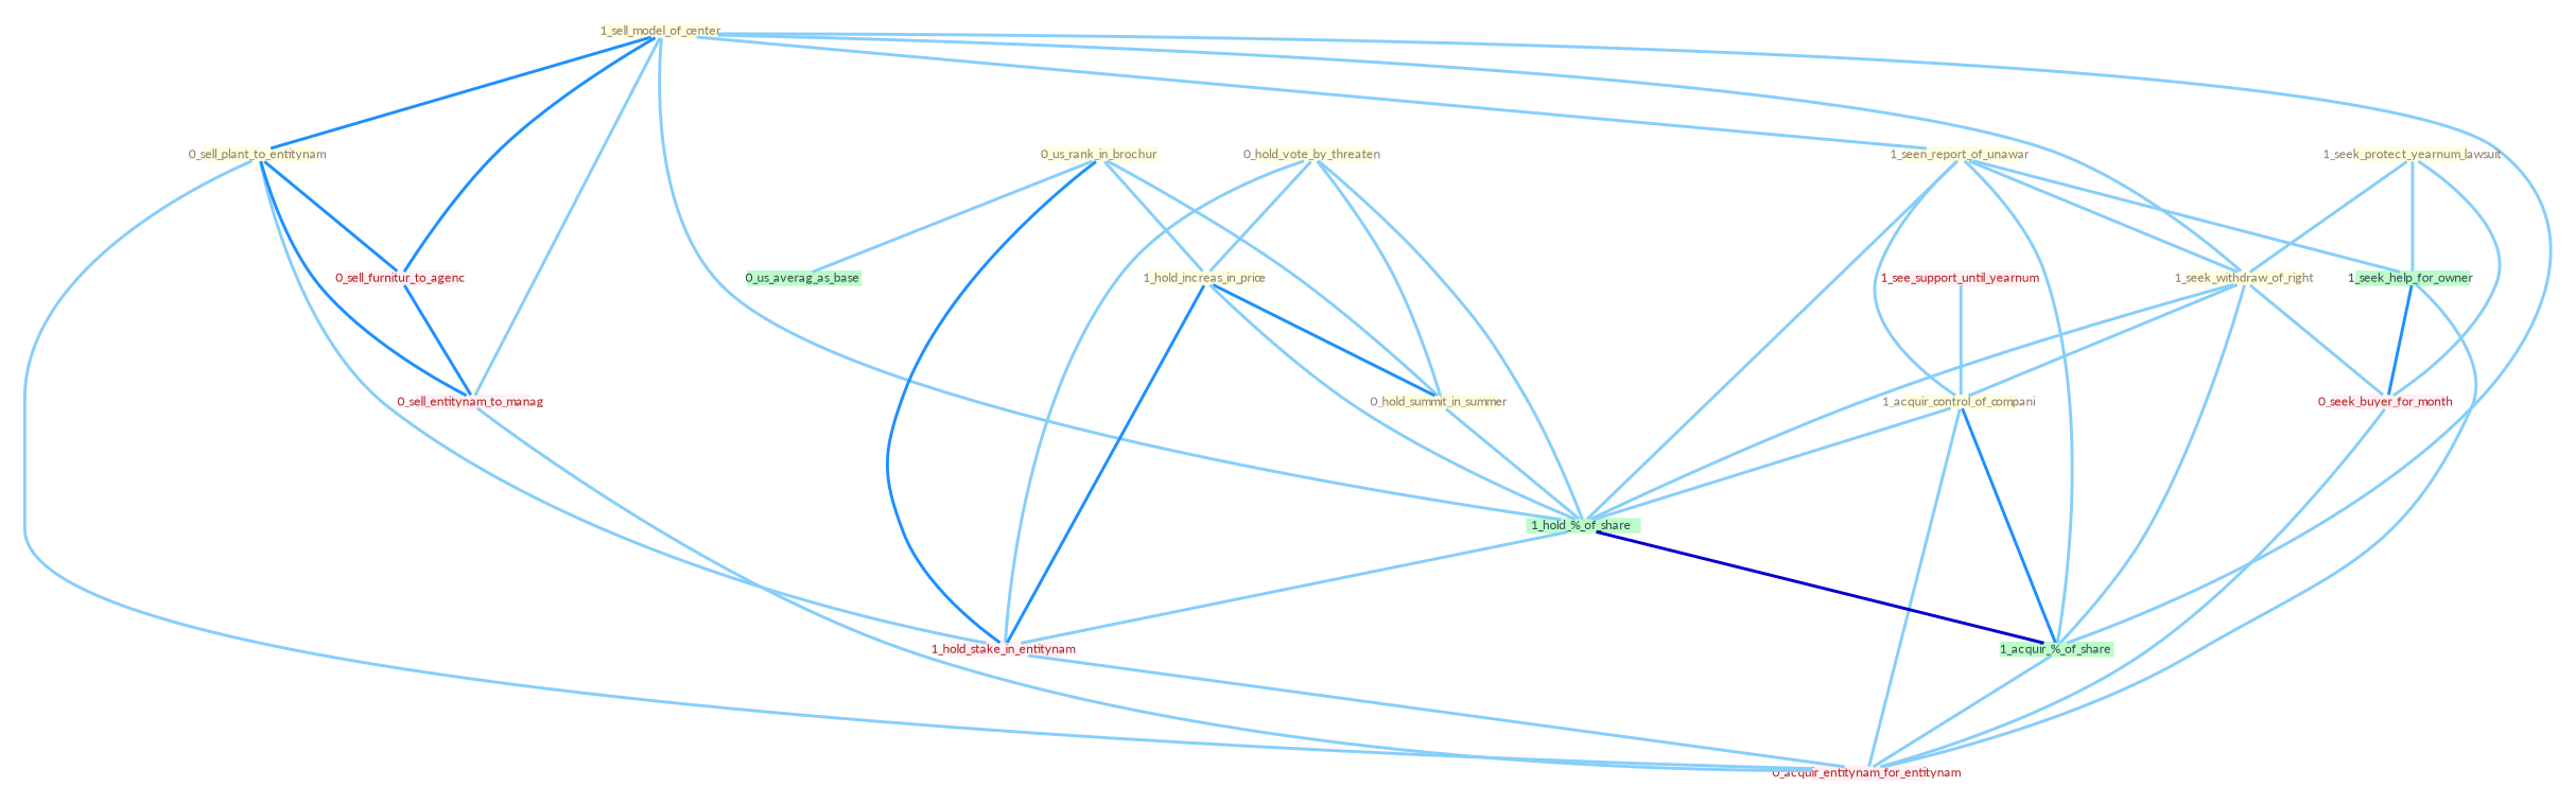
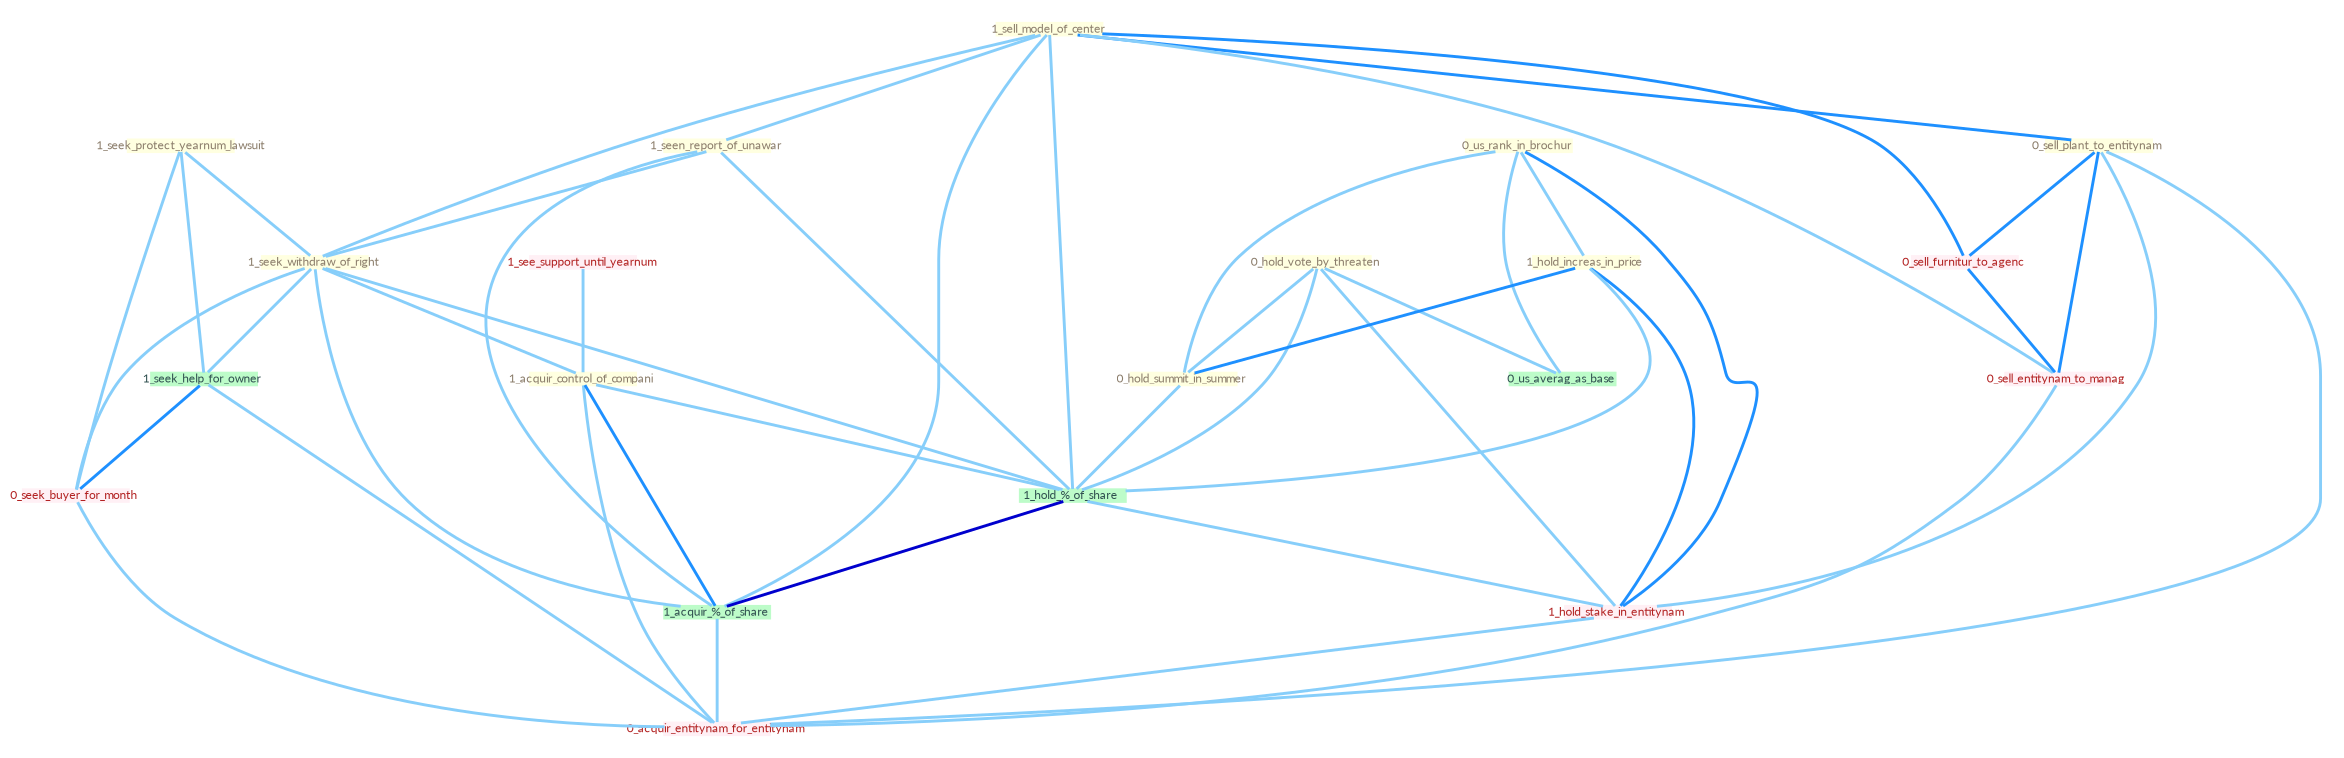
  graph {
    fontname=Lato
    node [color="#ffffe0" fixedsize=true fontcolor="#8b7d6b" fontname=Lato fontsize=4 shape=polygon style=filled]
    edge [color="#87cefa" fontname=Lato w=1]
    "1_sell_model_of_center " [height=.06 width=.5]
    n2 [height=.06 label="1_seek_protect_yearnum_lawsuit" width=.5]
    "1_seen_report_of_unawar " [height=.06 width=.5]
    "0_sell_plant_to_entitynam " [height=.06 width=.5]
    "0_hold_vote_by_threaten " [height=.06 width=.5]
    "0_us_rank_in_brochur " [height=.06 width=.5]
    "1_hold_increas_in_price " [height=.06 width=.5]
    "0_hold_summit_in_summer " [height=.06 width=.5]
    "1_seek_withdraw_of_right " [height=.06 width=.5]
    "1_acquir_control_of_compani " [height=.06 width=.5]
    "1_hold_stake_in_entitynam " [color="#fff0f5" fontcolor="#b22222" height=.06 width=.5]
    "0_seek_buyer_for_month " [color="#fff0f5" fontcolor="#b22222" height=.06 width=.5]
    "1_see_support_until_yearnum " [color="#fff0f5" fontcolor="#b22222" height=.06 width=.5]
    "0_sell_furnitur_to_agenc " [color="#fff0f5" fontcolor="#b22222" height=.06 width=.5]
    "0_sell_entitynam_to_manag " [color="#fff0f5" fontcolor="#b22222" height=.06 width=.5]
    "0_acquir_entitynam_for_entitynam " [color="#fff0f5" fontcolor="#b22222" height=.06 width=.5]
    "1_hold_%_of_share " [color="#BDFCC9" fontcolor="#2f4f4f" height=.06 width=.5]
    "1_acquir_%_of_share " [color="#BDFCC9" fontcolor="#2f4f4f" height=.06 width=.5]
    "1_seek_help_for_owner " [color="#BDFCC9" fontcolor="#2f4f4f" height=.06 width=.5]
    "0_us_averag_as_base " [color="#BDFCC9" fontcolor="#2f4f4f" height=.06 width=.5]
    subgraph sub_1 {
      "1_sell_model_of_center "
      n2
      "1_seen_report_of_unawar "
      "0_sell_plant_to_entitynam "
      "0_hold_vote_by_threaten "
      "0_us_rank_in_brochur "
      "1_hold_increas_in_price "
      "0_hold_summit_in_summer "
      "1_seek_withdraw_of_right "
      "1_acquir_control_of_compani "
    }
    subgraph sub_2 {
      "1_hold_stake_in_entitynam "
      "0_seek_buyer_for_month "
      "1_see_support_until_yearnum "
      "0_sell_furnitur_to_agenc "
      "0_sell_entitynam_to_manag "
      "0_acquir_entitynam_for_entitynam "
    }
    "1_sell_model_of_center " -- "1_seen_report_of_unawar "
    "1_sell_model_of_center " -- "0_sell_plant_to_entitynam " [color="#1e90ff"]
    "1_sell_model_of_center " -- "1_seek_withdraw_of_right "
    "1_sell_model_of_center " -- "0_sell_furnitur_to_agenc " [color="#1e90ff"]
    "1_sell_model_of_center " -- "0_sell_entitynam_to_manag "
    "1_sell_model_of_center " -- "1_hold_%_of_share "
    "1_sell_model_of_center " -- "1_acquir_%_of_share "
    n2 -- "1_seek_withdraw_of_right "
    n2 -- "0_seek_buyer_for_month "
    n2 -- "1_seek_help_for_owner "
    "1_seen_report_of_unawar " -- "1_seek_withdraw_of_right "
-   "1_seen_report_of_unawar " -- "1_acquir_control_of_compani "
    "1_seen_report_of_unawar " -- "1_hold_%_of_share "
    "1_seen_report_of_unawar " -- "1_acquir_%_of_share "
    "0_sell_plant_to_entitynam " -- "1_hold_stake_in_entitynam "
    "0_sell_plant_to_entitynam " -- "0_sell_furnitur_to_agenc " [color="#1e90ff" w=2]
    "0_sell_plant_to_entitynam " -- "0_sell_entitynam_to_manag " [color="#1e90ff" w=2]
    "0_sell_plant_to_entitynam " -- "0_acquir_entitynam_for_entitynam "
-   "0_hold_vote_by_threaten " -- "1_hold_increas_in_price "
+   "0_hold_vote_by_threaten " -- "0_us_averag_as_base "
    "0_hold_vote_by_threaten " -- "0_hold_summit_in_summer "
    "0_hold_vote_by_threaten " -- "1_hold_stake_in_entitynam "
    "0_hold_vote_by_threaten " -- "1_hold_%_of_share "
    "0_us_rank_in_brochur " -- "1_hold_increas_in_price "
    "0_us_rank_in_brochur " -- "0_hold_summit_in_summer "
    "0_us_rank_in_brochur " -- "1_hold_stake_in_entitynam " [color="#1e90ff"]
    "0_us_rank_in_brochur " -- "0_us_averag_as_base "
    "1_hold_increas_in_price " -- "0_hold_summit_in_summer " [color="#1e90ff" w=2]
    "1_hold_increas_in_price " -- "1_hold_stake_in_entitynam " [color="#1e90ff" w=2]
    "1_hold_increas_in_price " -- "1_hold_%_of_share "
    "0_hold_summit_in_summer " -- "1_hold_%_of_share "
    "1_seek_withdraw_of_right " -- "1_acquir_control_of_compani "
    "1_seek_withdraw_of_right " -- "0_seek_buyer_for_month "
    "1_seek_withdraw_of_right " -- "1_hold_%_of_share "
    "1_seek_withdraw_of_right " -- "1_acquir_%_of_share "
-   "1_seen_report_of_unawar " -- "1_seek_help_for_owner "
+   "1_seek_withdraw_of_right " -- "1_seek_help_for_owner "
    "1_acquir_control_of_compani " -- "0_acquir_entitynam_for_entitynam "
    "1_acquir_control_of_compani " -- "1_hold_%_of_share "
    "1_acquir_control_of_compani " -- "1_acquir_%_of_share " [color="#1e90ff" w=2]
    "1_hold_stake_in_entitynam " -- "0_acquir_entitynam_for_entitynam "
    "0_seek_buyer_for_month " -- "0_acquir_entitynam_for_entitynam "
    "1_see_support_until_yearnum " -- "1_acquir_control_of_compani "
    "0_sell_furnitur_to_agenc " -- "0_sell_entitynam_to_manag " [color="#1e90ff" w=2]
    "0_sell_entitynam_to_manag " -- "0_acquir_entitynam_for_entitynam "
    "1_hold_%_of_share " -- "1_hold_stake_in_entitynam "
    "1_hold_%_of_share " -- "1_acquir_%_of_share " [color="#0000cd" w=3]
    "1_acquir_%_of_share " -- "0_acquir_entitynam_for_entitynam "
    "1_seek_help_for_owner " -- "0_seek_buyer_for_month " [color="#1e90ff" w=2]
    "1_seek_help_for_owner " -- "0_acquir_entitynam_for_entitynam "
  }
